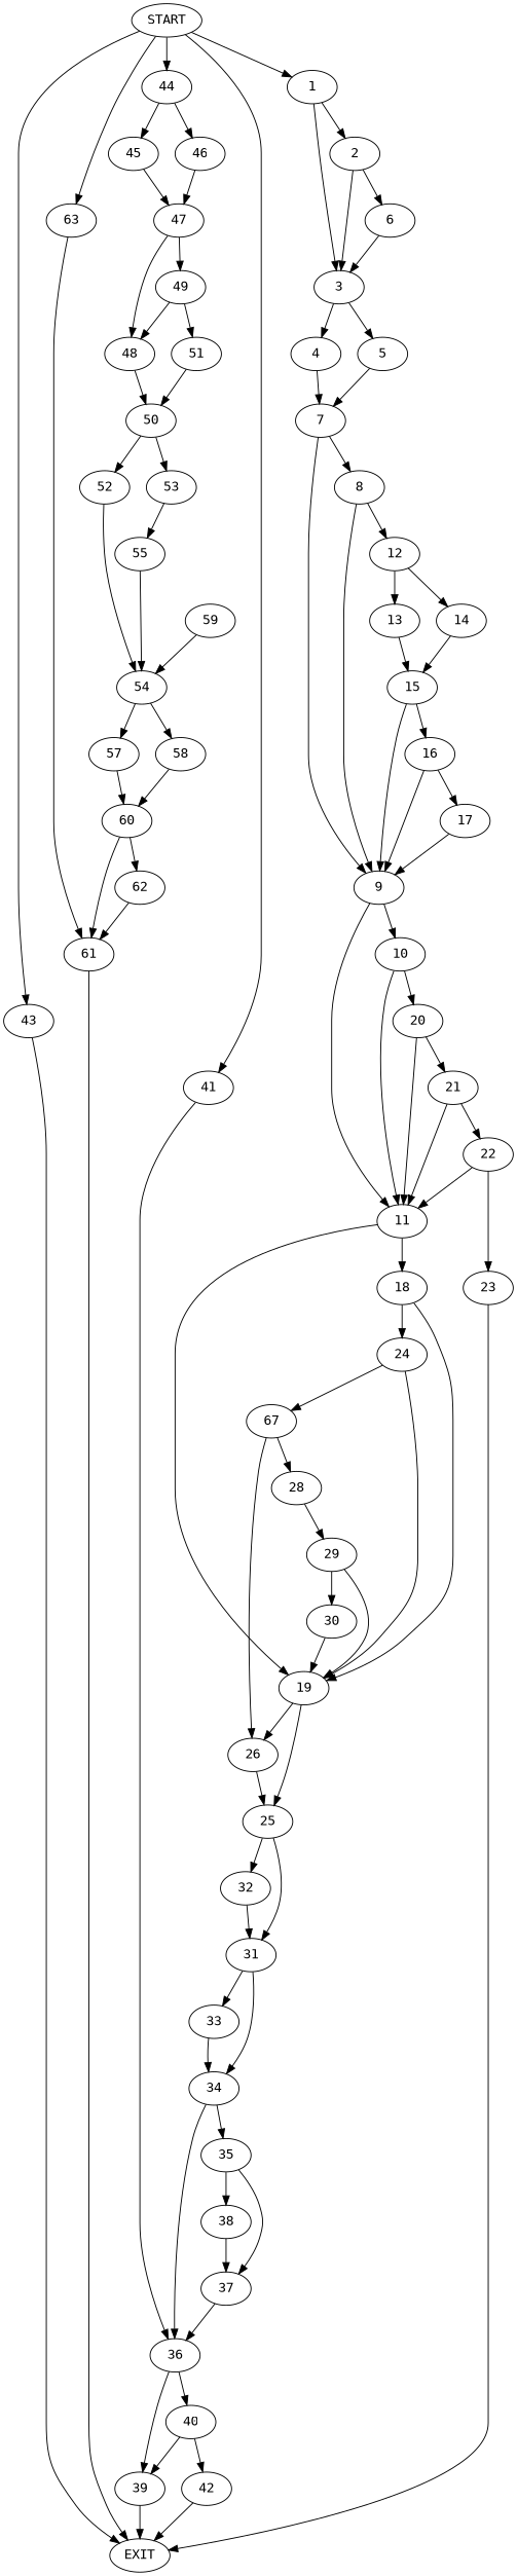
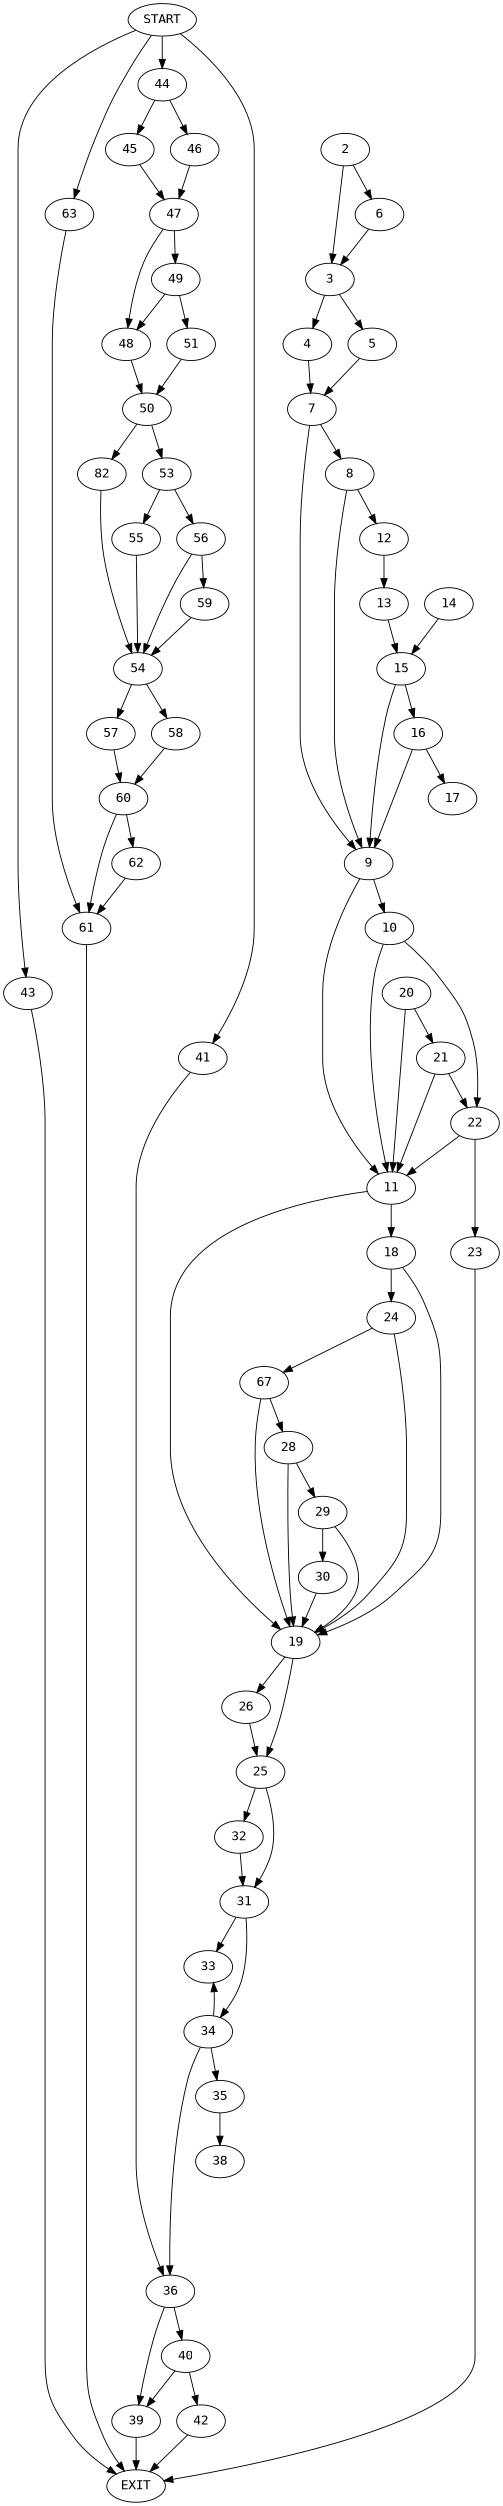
  digraph {
    fontname="DejaVu Sans Mono"
    node [fontname="DejaVu Sans Mono"]
    edge [fontname="DejaVu Sans Mono"]
    n1 [label=START]
-   1
    41
    43
    44
    63
    2
    3
    36
    n10 [label=EXIT]
    45
    46
    61
    6
    4
    5
    7
    8
    9
    12
    10
    11
    13
    14
    20
    18
    19
    21
    24
    25
    26
    15
    16
    17
    n35 [label=67]
    31
    32
    22
    23
    28
    33
    34
    29
    30
    35
-   37
    38
    39
    40
    42
    47
    48
    49
    50
    51
-   52
+   52 [label=82]
    53
    54
    55
+   56
    57
    58
    59
    60
    62
-   n1 -> 1
    n1 -> 41
    n1 -> 43
    n1 -> 44
    n1 -> 63
-   1 -> 2
-   1 -> 3
    41 -> 36
    43 -> n10
    44 -> 45
    44 -> 46
    63 -> 61
    2 -> 3
    2 -> 6
    3 -> 4
    3 -> 5
    36 -> 39
    36 -> 40
    45 -> 47
    46 -> 47
    61 -> n10
    6 -> 3
    4 -> 7
    5 -> 7
    7 -> 8
    7 -> 9
    8 -> 9
    8 -> 12
    9 -> 10
    9 -> 11
    12 -> 13
-   12 -> 14
    10 -> 11
-   10 -> 20
+   10 -> 22
    11 -> 18
    11 -> 19
    13 -> 15
    14 -> 15
    20 -> 11
    20 -> 21
    18 -> 19
    18 -> 24
    19 -> 25
    19 -> 26
    21 -> 11
    21 -> 22
    24 -> 19
    24 -> n35
    25 -> 31
    25 -> 32
    26 -> 25
    15 -> 9
    15 -> 16
    16 -> 9
    16 -> 17
-   17 -> 9
-   n35 -> 26
+   n35 -> 19
    n35 -> 28
    31 -> 33
    31 -> 34
    32 -> 31
    22 -> 11
    22 -> 23
    23 -> n10
+   28 -> 19
    28 -> 29
-   33 -> 34
+   34 -> 33
    34 -> 36
    34 -> 35
    29 -> 19
    29 -> 30
    30 -> 19
-   35 -> 37
    35 -> 38
-   37 -> 36
-   38 -> 37
    39 -> n10
    40 -> 39
    40 -> 42
    42 -> n10
    47 -> 48
    47 -> 49
    48 -> 50
    49 -> 48
    49 -> 51
    50 -> 52
    50 -> 53
    51 -> 50
    52 -> 54
    53 -> 55
+   53 -> 56
    54 -> 57
    54 -> 58
    55 -> 54
+   56 -> 54
+   56 -> 59
    57 -> 60
    58 -> 60
    59 -> 54
    60 -> 61
    60 -> 62
    62 -> 61
  }
